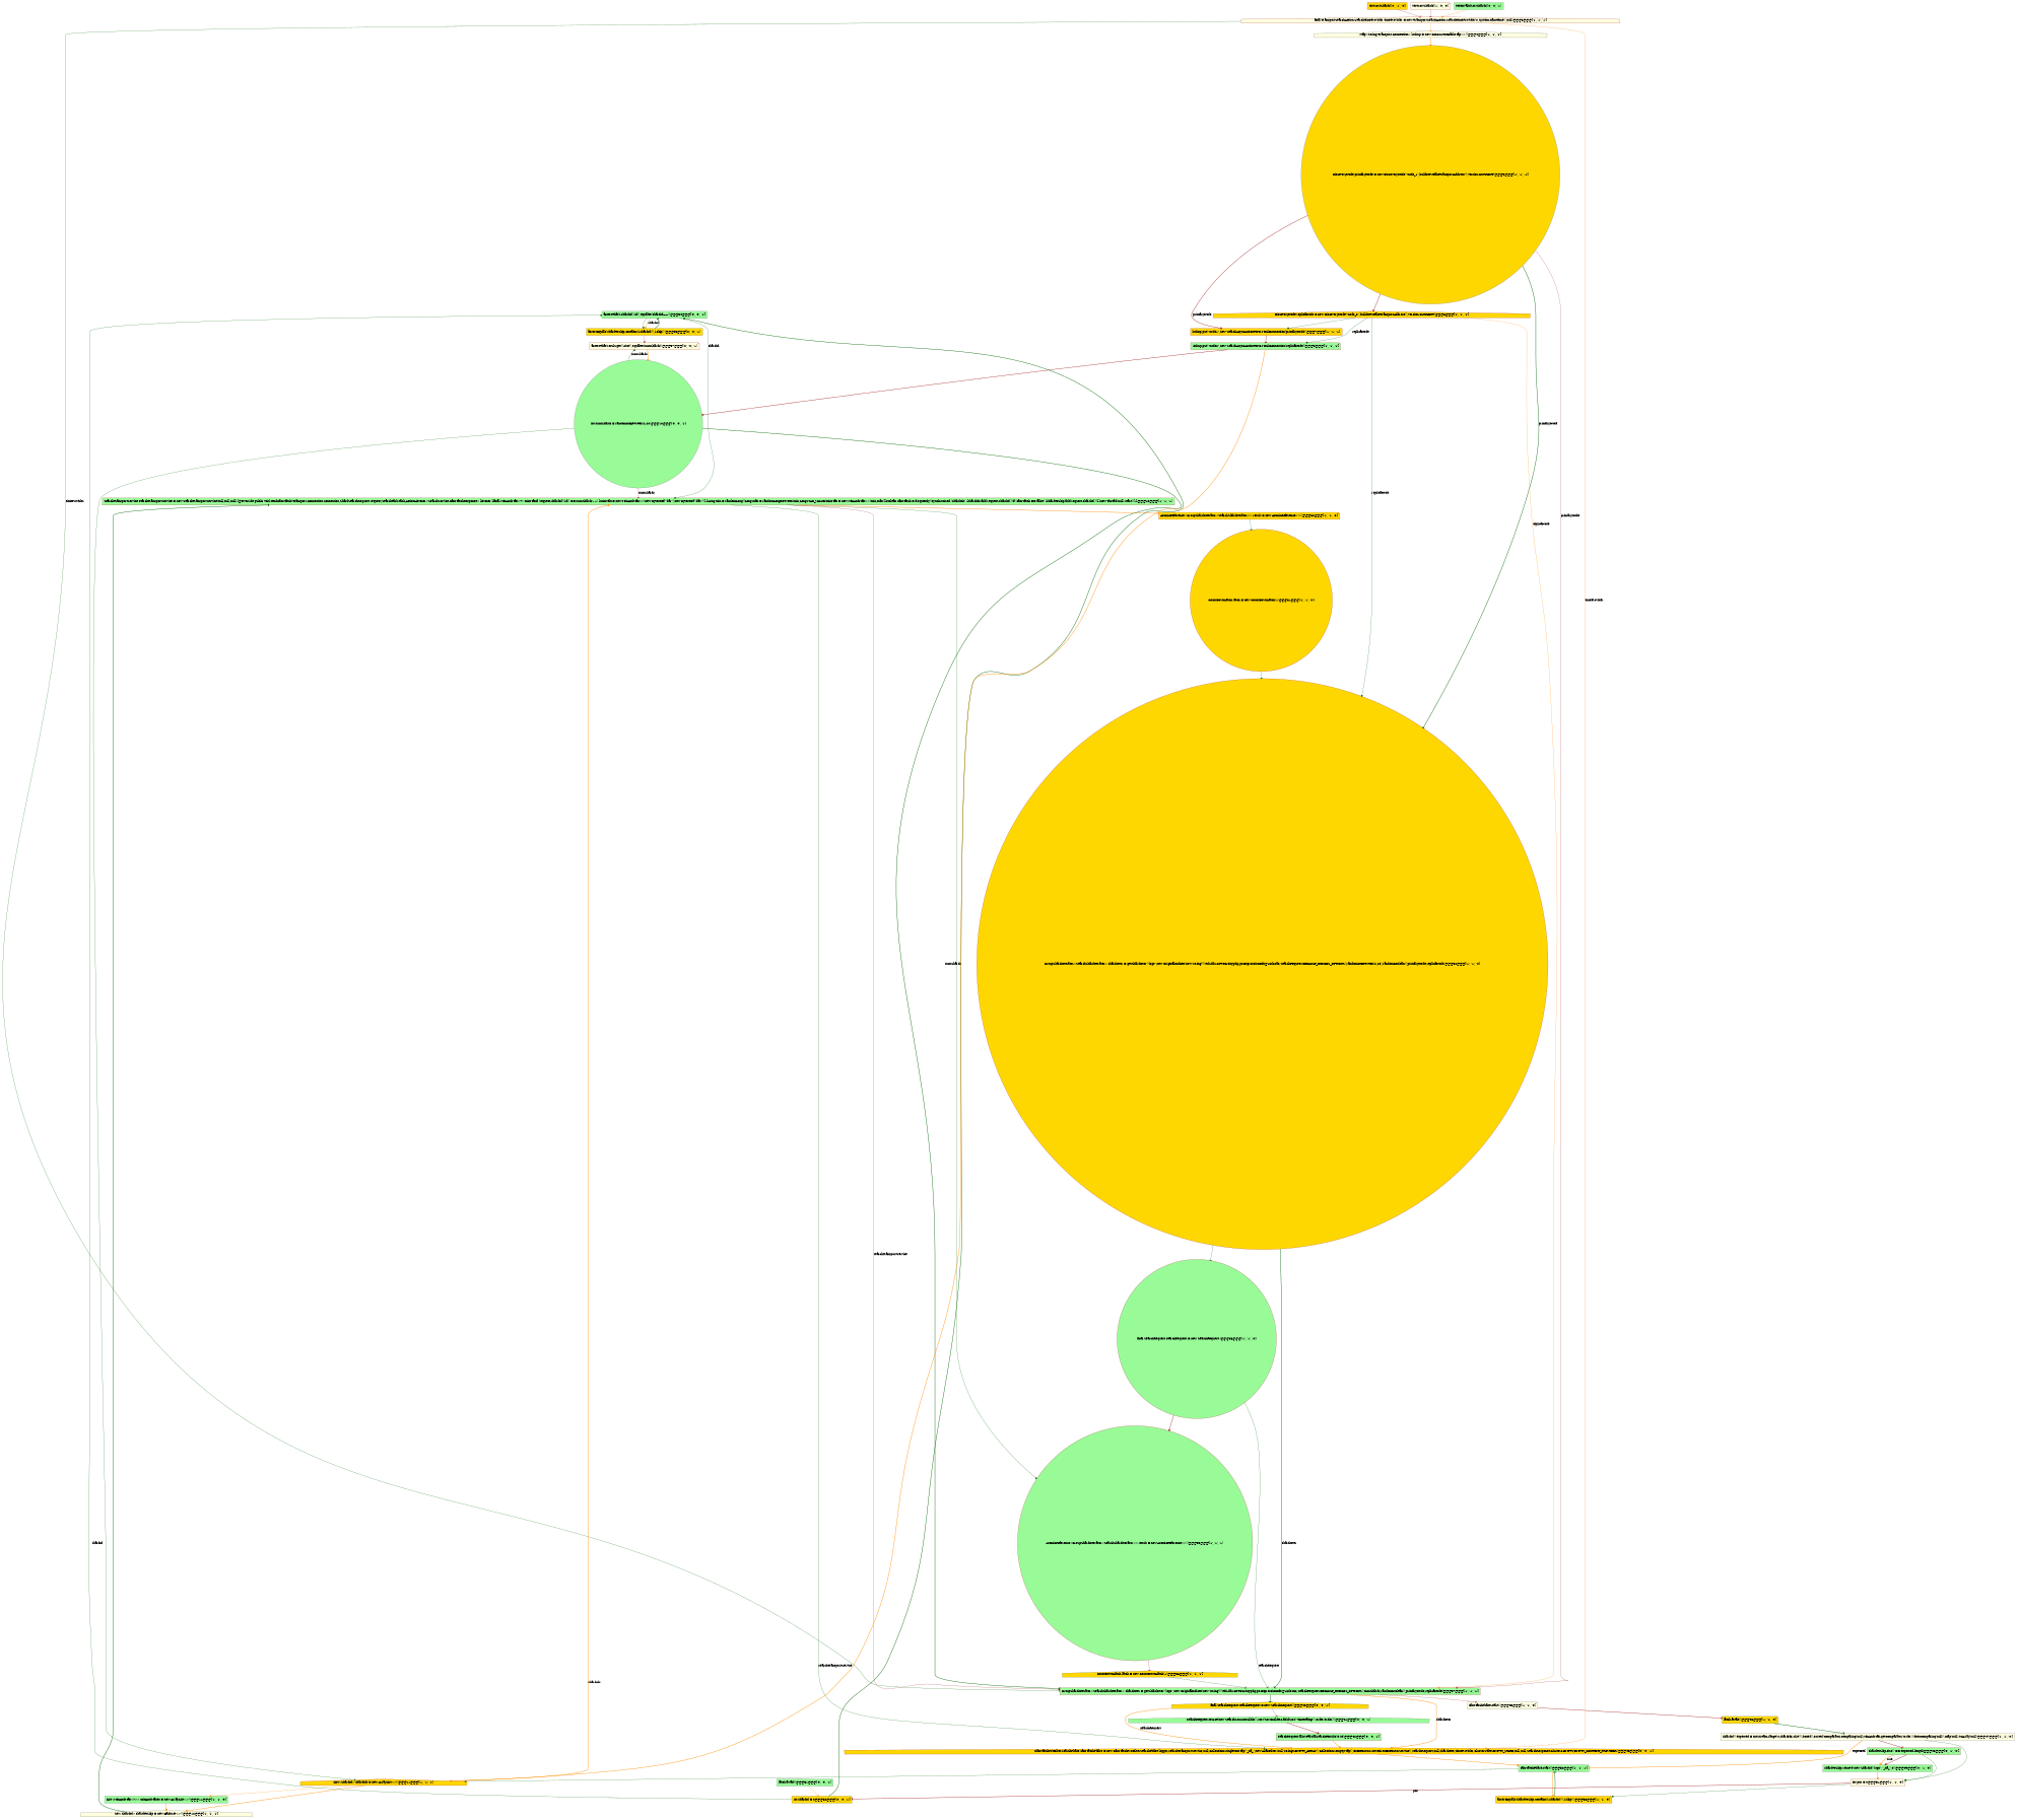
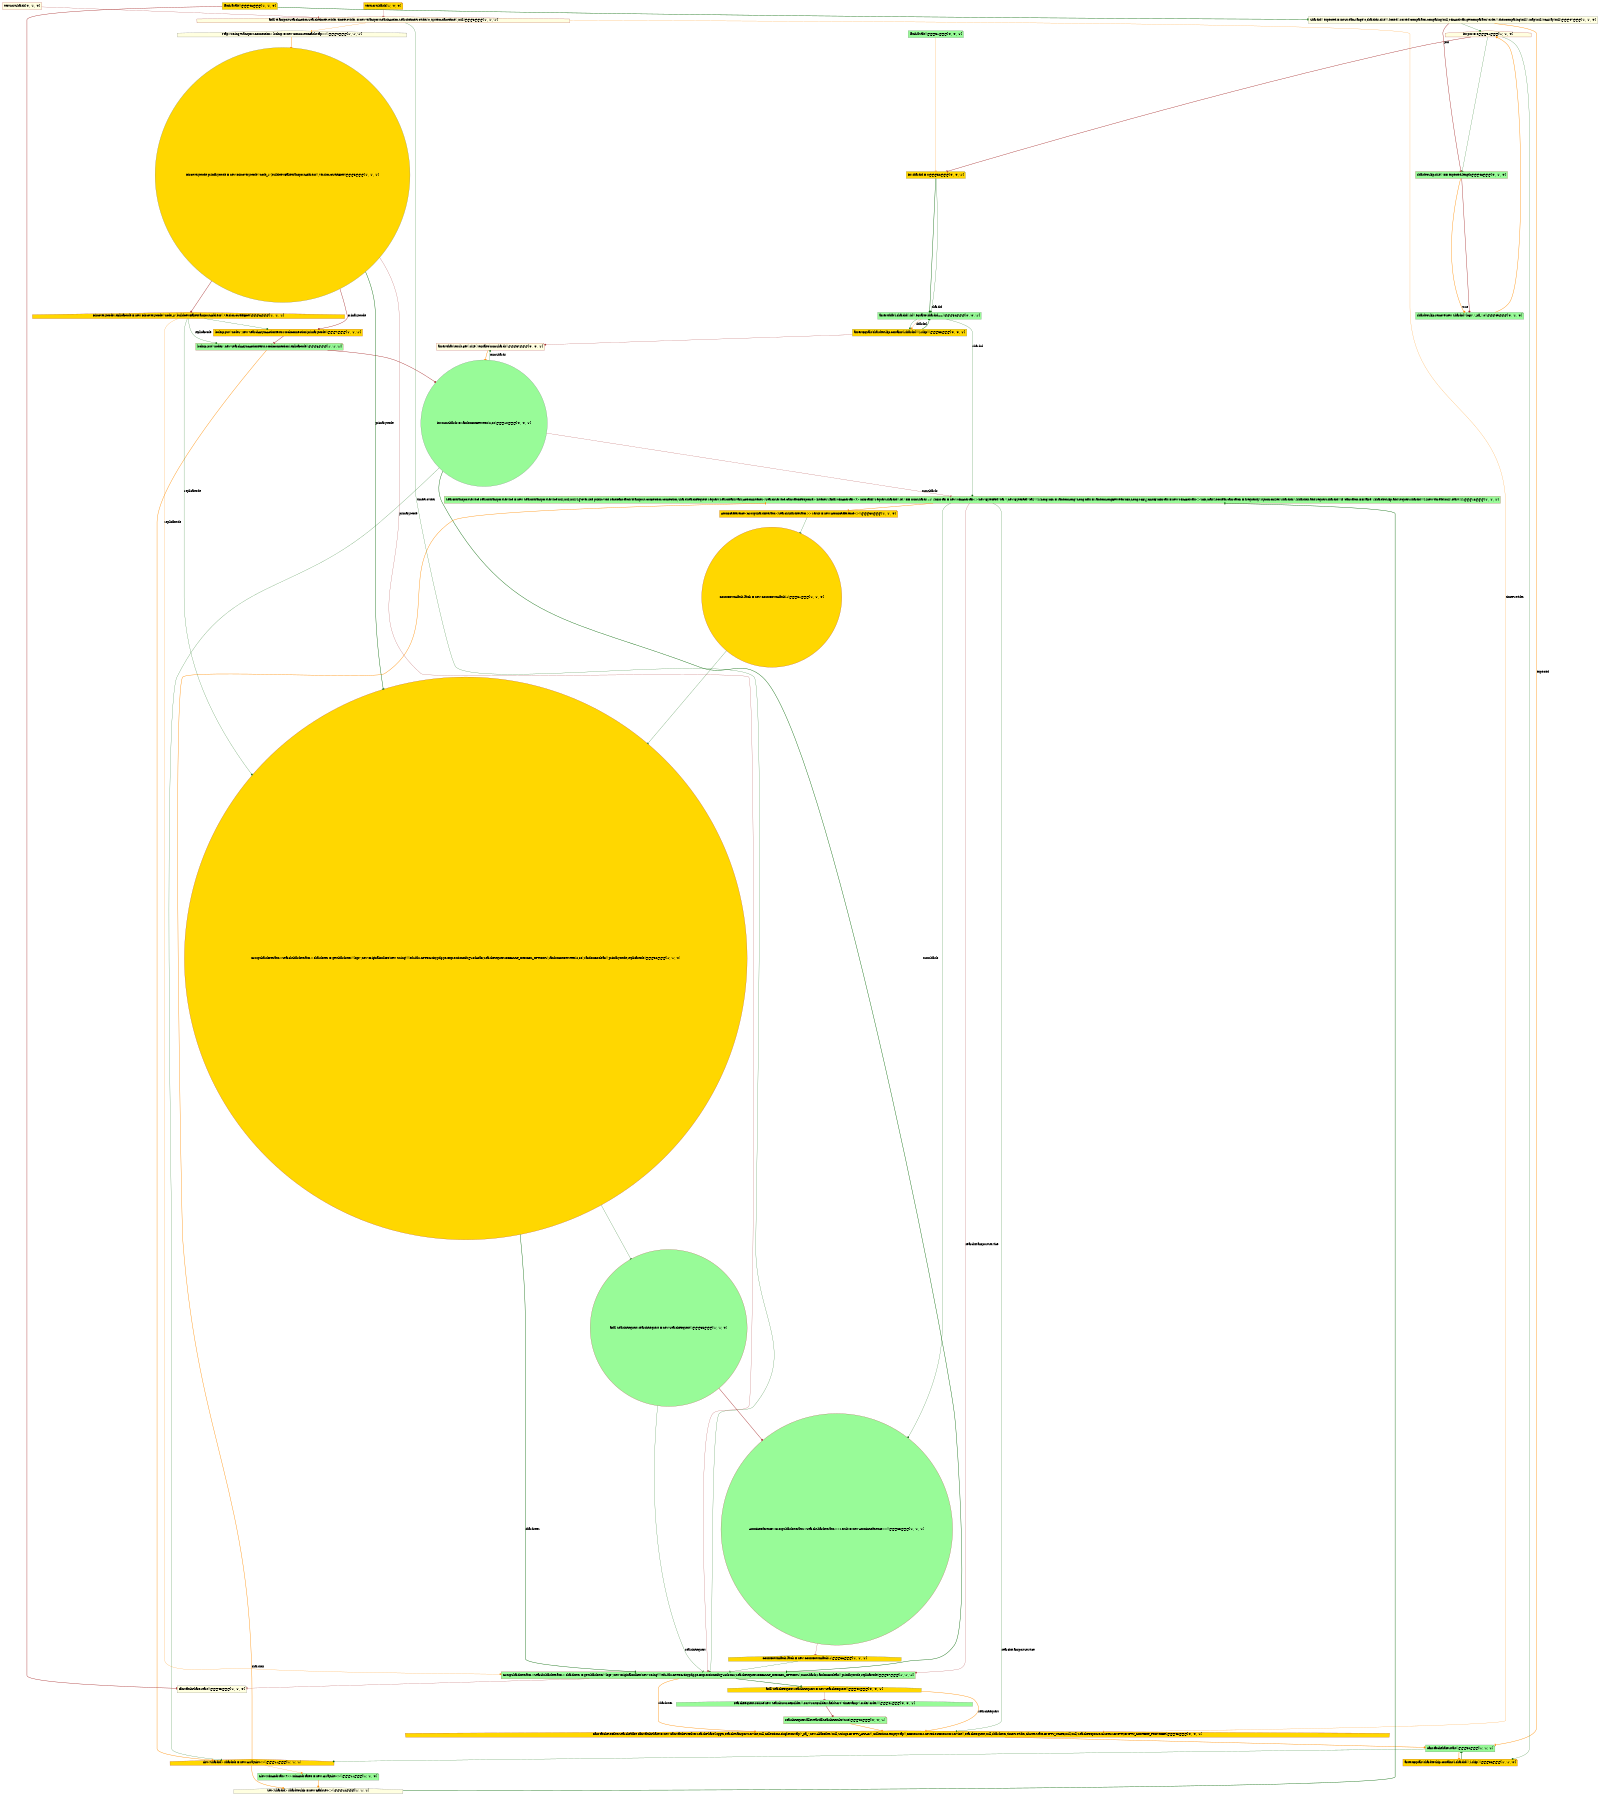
  digraph {
    node [color=brown fillcolor=gold shape=note style=filled]
    edge [arrowhead=tee color=darkgreen style=solid]
    n1 [color=gray40 fillcolor=palegreen label="assertThat(i.shardId().id(),equalTo(shardId++))@@@54@@@['0', '0', '1']" shape=box]
    n2 [fillcolor=palegreen label="SearchTransportService searchTransportService = new SearchTransportService(null,null,null){@Override public void sendCanMatch(Transport.Connection connection,ShardSearchRequest request,SearchTask task,ActionListener<SearchService.CanMatchResponse> listener){final MinAndMax<?> minMaxif (request.shardId().id() == numShards - 1) {minMax = new MinAndMax<>(new BytesRef(\"bar\"),new BytesRef(\"baz\"))}{Long min = randomLong()Long max = randomLongBetween(min,Long.MAX_VALUE)minMax = new MinAndMax<>(min,max)}boolean canMatch = frequently()synchronized (shardIds) {shardIds.add(request.shardId())if (canMatch == false) {shardToSkip.add(request.shardId())}}new Thread(null).start()}}@@@13@@@['1', '1', '1']" shape=box]
    n3 [color=gray40 label="assertEquals(shardToSkip.contains(i.shardId()),i.skip())@@@55@@@['0', '0', '1']" shape=box]
    n4 [fillcolor=palegreen label="AtomicReference<GroupShardsIterator<SearchShardIterator>> result = new AtomicReference<>()@@@35@@@['1', '1', '1']" shape=circle]
    n5 [label="AtomicReference<GroupShardsIterator<SearchShardIterator>> result = new AtomicReference<>()@@@30@@@['1', '1', '0']"]
    n6 [fillcolor=palegreen label="GroupShardsIterator<SearchShardIterator> shardsIter = getShardsIter(\"logs\",new OriginalIndices(new String((((edu.fdu.CPPDG.tinypdg.pe.ExpressionInfo@13d8432,SearchRequest.DEFAULT_INDICES_OPTIONS),numShards,randomBoolean(),primaryNode,replicaNode)@@@37@@@['1', '1', '1']" shape=box]
    n7 [label="CanMatchPreFilterSearchPhase canMatchPhase = new CanMatchPreFilterSearchPhase(logger,searchTransportService,null,Collections.singletonMap(\"_na_\",new AliasFilter(null,Strings.EMPTY_ARRAY)),Collections.emptyMap(),EsExecutors.newDirectExecutorService(),searchRequest,null,shardsIter,timeProvider,ClusterState.EMPTY_STATE,null,null,SearchResponse.Clusters.EMPTY,EMPTY_CONTEXT_PROVIDER)@@@43@@@['0', '0', '1']" shape=house]
    n8 [fillcolor=lightyellow label="assertThat(result.get().size(),equalTo(numShards))@@@57@@@['0', '0', '1']"]
-   n9 [label="testSortShards['0', '1', '0']" shape=box]
+   n9 [fillcolor=lightyellow label="testSortShards['0', '1', '0']" shape=box]
    n10 [fillcolor=lightyellow label="final TransportSearchAction.SearchTimeProvider timeProvider = new TransportSearchAction.SearchTimeProvider(0,System.nanoTime(),null)@@@3@@@['1', '1', '1']" shape=house]
    n11 [color=gray40 fillcolor=lightyellow label="Map<String,Transport.Connection> lookup = new ConcurrentHashMap<>()@@@4@@@['1', '1', '1']" shape=house]
    n12 [color=gray40 label="CountDownLatch latch = new CountDownLatch(1)@@@36@@@['1', '1', '1']" shape=house]
    n13 [label="CountDownLatch latch = new CountDownLatch(1)@@@31@@@['1', '1', '0']" shape=circle]
    n14 [color=gray40 fillcolor=lightyellow label="canMatchPhase.start()@@@45@@@['1', '1', '0']"]
    n15 [color=gray40 label="final SearchRequest searchRequest = new SearchRequest()@@@40@@@['0', '0', '1']" shape=house]
    n16 [color=gray40 fillcolor=palegreen label="canMatchPhase.start()@@@50@@@['1', '1', '1']"]
    n17 [label="GroupShardsIterator<SearchShardIterator> shardsIter = getShardsIter(\"logs\",new OriginalIndices(new String((((edu.fdu.CPPDG.tinypdg.pe.ExpressionInfo@13d82a5,SearchRequest.DEFAULT_INDICES_OPTIONS),randomIntBetween(2,20),randomBoolean(),primaryNode,replicaNode)@@@32@@@['1', '1', '0']" shape=circle]
    n18 [fillcolor=palegreen label="final SearchRequest searchRequest = new SearchRequest()@@@35@@@['1', '1', '0']" shape=circle]
    n19 [color=gray40 fillcolor=palegreen label="int numShards = randomIntBetween(2,20)@@@10@@@['0', '0', '1']" shape=circle]
    n20 [label="List<ShardId> shardIds = new ArrayList<>()@@@11@@@['1', '1', '1']" shape=house]
    n21 [label="assertEquals(shardToSkip.contains(i.shardId()),i.skip())@@@53@@@['1', '1', '0']"]
    n22 [color=gray40 fillcolor=palegreen label="List<MinAndMax<?>> minAndMaxes = new ArrayList<>()@@@11@@@['1', '1', '0']"]
    n23 [color=gray40 fillcolor=lightyellow label="Set<ShardId> shardToSkip = new HashSet<>()@@@12@@@['1', '1', '1']" shape=house]
    n24 [color=gray40 fillcolor=palegreen label="latch.await()@@@51@@@['0', '0', '1']"]
    n25 [color=gray40 label="int shardId = 0@@@52@@@['0', '0', '1']"]
-   n26 [fillcolor=lightyellow label="testSortShards['1', '0', '0']"]
+   n26 [label="testSortShards['1', '0', '0']"]
    n27 [fillcolor=palegreen label="searchRequest.allowPartialSearchResults(true)@@@42@@@['0', '0', '1']"]
    n28 [fillcolor=palegreen label="lookup.put(\"node2\",new SearchAsyncActionTests.MockConnection(replicaNode))@@@8@@@['1', '1', '1']"]
-   n29 [color=gray40 fillcolor=palegreen label="testInvalidSortShards['0', '0', '1']" shape=box]
    n30 [color=gray40 fillcolor=lightyellow label="ShardId(( expected = IntStream.range(0,shardIds.size()).boxed().sorted(Comparator.comparing(null,MinAndMax.getComparator(order)).thenComparing(null)).map(null).toArray(null)@@@47@@@['1', '1', '0']" shape=box]
-   n31 [fillcolor=lightyellow label="int pos = 0@@@51@@@['1', '1', '0']" shape=box]
+   n31 [fillcolor=lightyellow label="int pos = 0@@@51@@@['1', '1', '0']" shape=house]
    n32 [fillcolor=palegreen label="shardToSkip.size() == expected.length@@@48@@@['0', '1', '0']" shape=box]
    n33 [color=gray40 fillcolor=palegreen label="shardToSkip.remove(new ShardId(\"logs\",\"_na_\",0))@@@49@@@['0', '1', '0']"]
    n34 [color=gray40 label="DiscoveryNode primaryNode = new DiscoveryNode(\"node_1\",buildNewFakeTransportAddress(),Version.CURRENT)@@@5@@@['1', '1', '1']" shape=circle]
    n35 [color=gray40 label="latch.await()@@@46@@@['1', '1', '0']"]
    n36 [label="DiscoveryNode replicaNode = new DiscoveryNode(\"node_2\",buildNewFakeTransportAddress(),Version.CURRENT)@@@6@@@['1', '1', '1']" shape=house]
    n37 [label="lookup.put(\"node1\",new SearchAsyncActionTests.MockConnection(primaryNode))@@@7@@@['1', '1', '1']" shape=box]
    n38 [color=gray40 fillcolor=palegreen label="searchRequest.source(new SearchSourceBuilder().sort(SortBuilders.fieldSort(\"timestamp\").order(order)))@@@41@@@['0', '0', '1']" shape=house]
    n1 -> n2 [arrowhead=dot label=shardId]
    n1 -> n3 [arrowhead=dot]
    n1 -> n3 [arrowhead=dot color=darkorange label=shardId]
    n2 -> n4 [arrowhead=dot]
    n2 -> n5 [color=darkorange style=bold]
    n2 -> n6 [arrowhead=dot color=brown label=searchTransportService]
    n2 -> n7 [label=searchTransportService]
    n3 -> n1 [style=bold]
    n3 -> n8 [arrowhead=dot color=brown]
    n4 -> n12 [color=brown]
    n5 -> n13
    n6 -> n7 [arrowhead=dot color=darkorange label=shardsIter style=bold]
    n6 -> n14 [color=brown]
    n6 -> n15 [style=bold]
    n7 -> n16 [arrowhead=dot color=darkorange style=bold]
    n8 -> n19 [color=darkorange style=bold]
    n9 -> n10 [color=brown]
    n10 -> n6 [label=timeProvider]
    n10 -> n7 [color=darkorange label=timeProvider]
    n10 -> n11 [color=darkorange]
    n11 -> n34 [color=darkorange style=bold]
    n12 -> n6
    n13 -> n17
-   n14 -> n35 [color=brown style=bold]
+   n35 -> n14 [color=brown style=bold]
    n15 -> n7 [color=darkorange label=searchRequest style=bold]
    n15 -> n38 [color=brown]
    n16 -> n20 [arrowhead=dot]
    n16 -> n21 [color=darkorange style=bold]
    n17 -> n6 [label=shardsIter style=bold]
    n17 -> n18
    n18 -> n4 [arrowhead=dot color=brown style=bold]
    n18 -> n6 [label=searchRequest]
    n19 -> n2 [color=brown label=numShards]
    n19 -> n6 [label=numShards style=bold]
    n19 -> n8 [arrowhead=dot label=numShards]
    n19 -> n20
    n20 -> n2 [color=darkorange label=shardIds style=bold]
    n20 -> n22 [arrowhead=dot color=darkorange]
    n20 -> n23 [arrowhead=dot color=darkorange style=bold]
    n21 -> n16 [style=bold]
    n22 -> n23 [arrowhead=dot color=darkorange style=bold]
    n23 -> n2 [style=bold]
    n24 -> n25 [color=darkorange]
    n25 -> n1 [arrowhead=dot style=bold]
    n25 -> n1 [arrowhead=dot label=shardId]
    n26 -> n10 [color=brown]
    n27 -> n7 [arrowhead=dot color=darkorange style=bold]
    n28 -> n19 [arrowhead=dot color=brown style=bold]
    n28 -> n20 [arrowhead=dot color=darkorange style=bold]
-   n29 -> n10 [arrowhead=dot color=darkorange]
    n30 -> n16 [color=darkorange label=expected style=bold]
    n30 -> n31 [arrowhead=dot]
    n30 -> n32 [color=brown style=bold]
    n31 -> n21 [arrowhead=dot]
    n31 -> n25 [color=brown label=pos style=bold]
-   n32 -> n31
+   n31 -> n32
    n32 -> n33 [arrowhead=dot color=brown style=bold]
    n32 -> n33 [arrowhead=dot color=darkorange label=true style=bold]
    n33 -> n31 [arrowhead=dot color=darkorange style=bold]
    n34 -> n6 [arrowhead=dot color=brown label=primaryNode]
    n34 -> n17 [label=primaryNode style=bold]
    n34 -> n36 [arrowhead=dot color=brown style=bold]
    n34 -> n37 [arrowhead=dot color=brown label=primaryNode style=bold]
    n35 -> n30 [style=bold]
    n36 -> n6 [arrowhead=dot color=darkorange label=replicaNode]
    n36 -> n17 [arrowhead=dot label=replicaNode]
    n36 -> n28 [arrowhead=dot label=replicaNode]
    n36 -> n37 [arrowhead=dot]
    n37 -> n28 [color=brown style=bold]
    n38 -> n27 [arrowhead=dot color=brown style=bold]
  }
